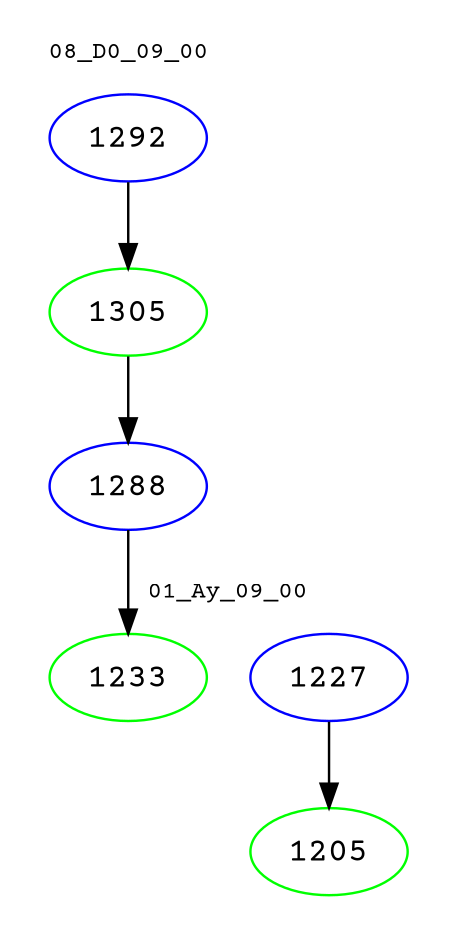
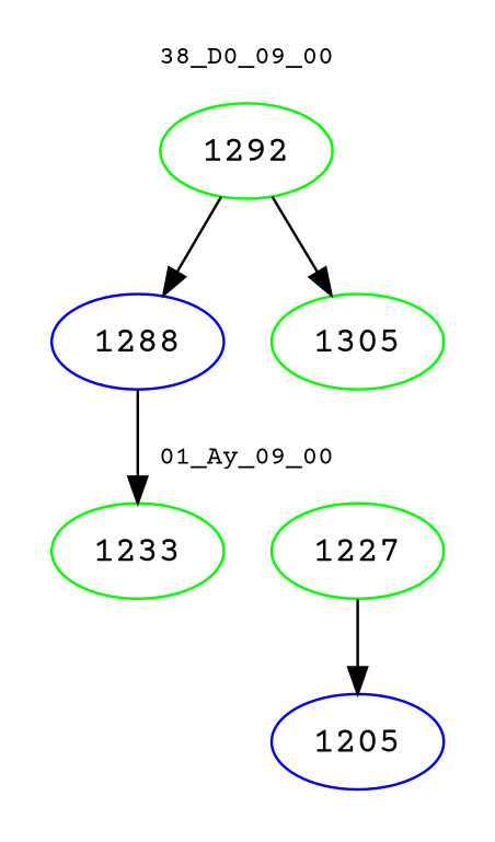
  digraph {
    fontname="Courier Prime"
    node [color=blue fontname="Courier Prime"]
    edge [color=black fontname="Courier Prime"]
-   n1 [label=1227]
-   n2 [color=green label=1205]
+   n1 [color=green label=1227]
+   n2 [label=1205]
    n3 [color=green label=1233]
-   n4 [label=1292]
+   n4 [color=green label=1292]
    n5 [label=1288]
    n6 [color=green label=1305]
    subgraph cluster_1 {
      color=white
      fontsize=10
      label="01_Ay_09_00"
      n1
      n2
      n3
    }
    subgraph cluster_2 {
      color=white
      fontsize=10
-     label="08_D0_09_00"
+     label="38_D0_09_00"
      n4
      n5
      n6
    }
    n1 -> n2
-   n6 -> n5
+   n4 -> n5
    n4 -> n6
    n5 -> n3
  }
